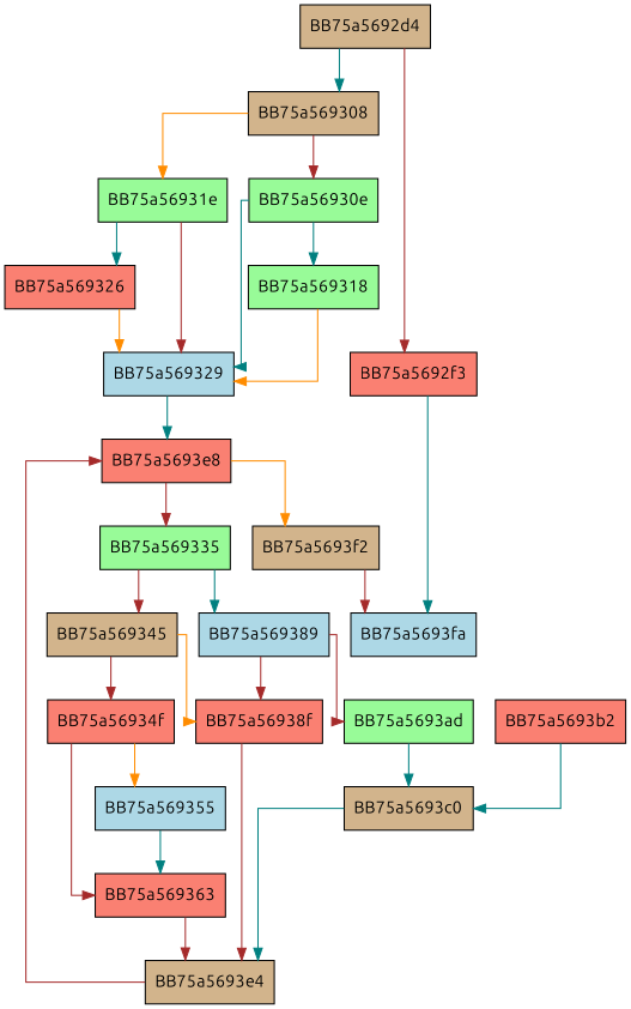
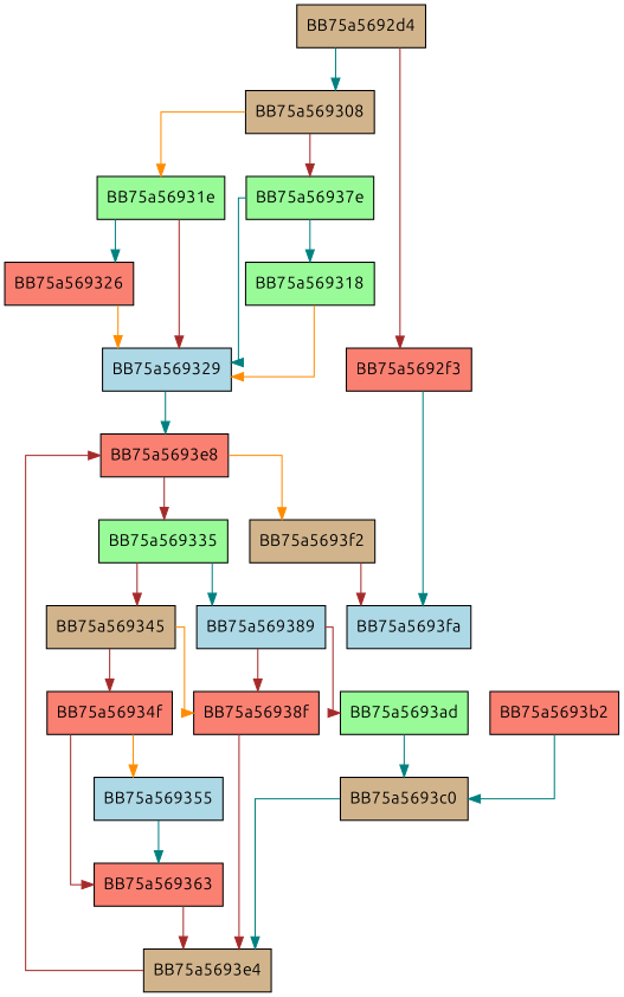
  digraph {
    fontname=Ubuntu
    splines=ortho
    node [fillcolor=salmon fontname=Ubuntu shape=box style=filled]
    edge [color=brown fontname=Ubuntu]
    BB75a5692d4 [fillcolor=tan]
    BB75a569308 [fillcolor=tan]
    BB75a5692f3
    BB75a56931e [fillcolor=palegreen]
-   BB75a56930e [fillcolor=palegreen]
+   BB75a56930e [fillcolor=palegreen label=BB75a56937e]
    BB75a5693fa [fillcolor=lightblue]
    BB75a569329 [fillcolor=lightblue]
    BB75a569326
    BB75a569318 [fillcolor=palegreen]
    BB75a5693e8
    BB75a569335 [fillcolor=palegreen]
    BB75a5693f2 [fillcolor=tan]
    BB75a569389 [fillcolor=lightblue]
    BB75a569345 [fillcolor=tan]
    BB75a56938f
    BB75a5693ad [fillcolor=palegreen]
    BB75a56934f
    BB75a5693e4 [fillcolor=tan]
    BB75a5693c0 [fillcolor=tan]
    BB75a569363
    BB75a569355 [fillcolor=lightblue]
    BB75a5693b2
    BB75a5692d4 -> BB75a569308 [color=teal]
    BB75a5692d4 -> BB75a5692f3
    BB75a569308 -> BB75a56931e [color=darkorange]
    BB75a569308 -> BB75a56930e
    BB75a5692f3 -> BB75a5693fa [color=teal]
    BB75a56931e -> BB75a569329
    BB75a56931e -> BB75a569326 [color=teal]
    BB75a56930e -> BB75a569329 [color=teal]
    BB75a56930e -> BB75a569318 [color=teal]
    BB75a569329 -> BB75a5693e8 [color=teal]
    BB75a569326 -> BB75a569329 [color=darkorange]
    BB75a569318 -> BB75a569329 [color=darkorange]
    BB75a5693e8 -> BB75a569335
    BB75a5693e8 -> BB75a5693f2 [color=darkorange]
    BB75a569335 -> BB75a569389 [color=teal]
    BB75a569335 -> BB75a569345
    BB75a5693f2 -> BB75a5693fa
    BB75a569389 -> BB75a56938f
    BB75a569389 -> BB75a5693ad
    BB75a569345 -> BB75a56938f [color=darkorange]
    BB75a569345 -> BB75a56934f
    BB75a56938f -> BB75a5693e4
    BB75a5693ad -> BB75a5693c0 [color=teal]
    BB75a56934f -> BB75a569363
    BB75a56934f -> BB75a569355 [color=darkorange]
    BB75a5693e4 -> BB75a5693e8
    BB75a5693c0 -> BB75a5693e4 [color=teal]
    BB75a569363 -> BB75a5693e4
    BB75a569355 -> BB75a569363 [color=teal]
    BB75a5693b2 -> BB75a5693c0 [color=teal]
  }
